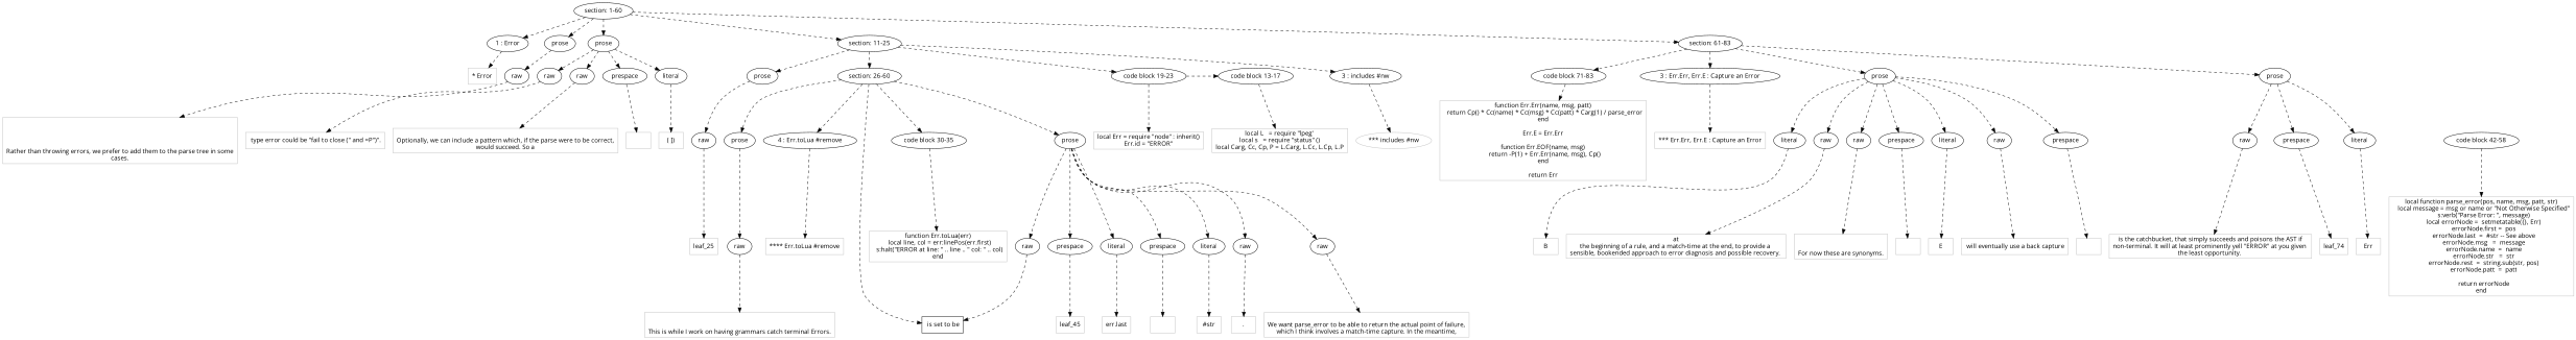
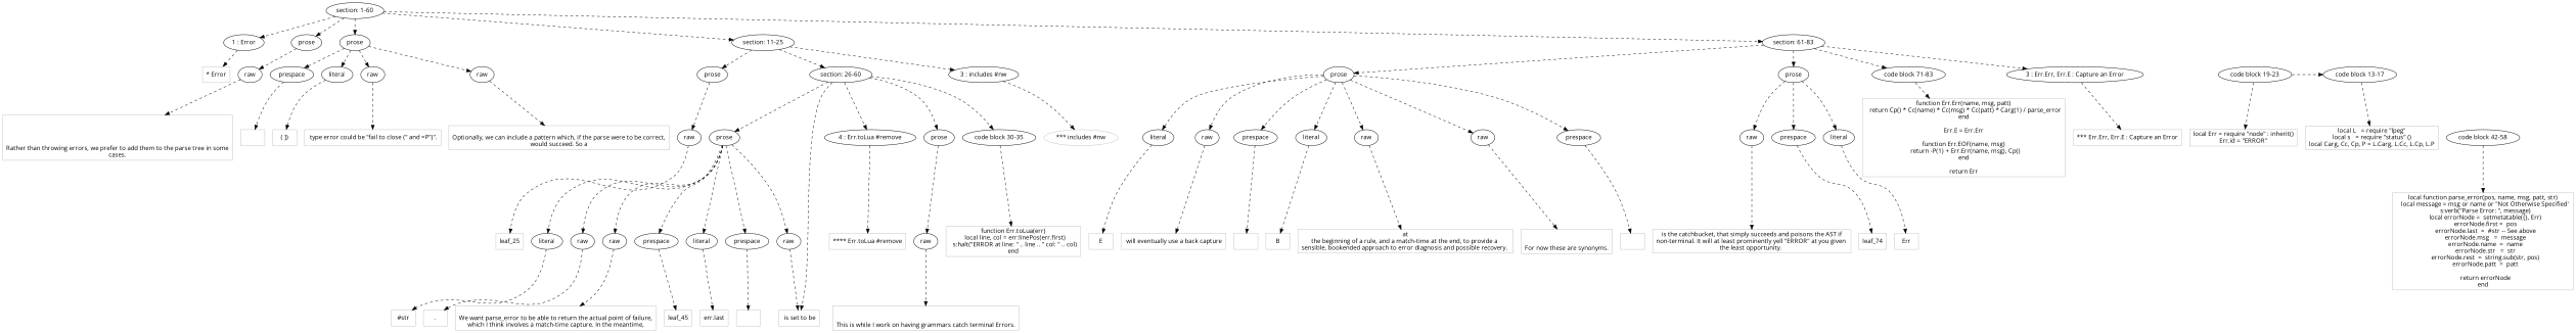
  digraph {
    fontname="Open Sans"
    node [fontname="Open Sans"]
    edge [fontname="Open Sans" style=dashed]
    n1 [label="section: 1-60"]
    n2 [label="1 : Error"]
    n3 [label=prose]
    n4 [label=prose]
    n5 [label="section: 11-25"]
    n6 [label="section: 61-83"]
    n7 [label=raw]
    n8 [label=raw]
    n9 [label=prespace]
    n10 [label=literal]
    n11 [label=raw]
    n12 [label="3 : includes #nw"]
    n13 [label=prose]
    n14 [label="code block 13-17"]
    n15 [label="code block 19-23"]
    n16 [label="section: 26-60"]
    n17 [label=raw]
    n18 [label="4 : Err.toLua #remove"]
    n19 [label=prose]
    n20 [label="code block 30-35"]
    n21 [label=prose]
    n22 [label="code block 42-58"]
    n23 [label=raw]
    n24 [label=raw]
    n25 [label=prespace]
    n26 [label=literal]
    n27 [label=raw]
    n28 [label=prespace]
    n29 [label=literal]
    n30 [label=raw]
    n31 [label="3 : Err.Err, Err.E : Capture an Error"]
    n32 [label=prose]
    n33 [label=prose]
    n34 [label="code block 71-83"]
    n35 [label=raw]
    n36 [label=prespace]
    n37 [label=literal]
    n38 [label=raw]
    n39 [label=prespace]
    n40 [label=literal]
    n41 [label=raw]
    n42 [label=prespace]
    n43 [label=literal]
    n44 [label=raw]
    n45 [color=Gray label="* Error" shape=rectangle]
    n46 [color=Gray label="\n\n\n\nRather than throwing errors, we prefer to add them to the parse tree in some\ncases.\n" shape=rectangle]
    n47 [color=Gray label="\nOptionally, we can include a pattern which, if the parse were to be correct,\nwould succeed. So a" shape=rectangle]
    n48 [color=Gray label=" " shape=rectangle]
    n49 [color=Gray label="( ])" shape=rectangle]
    n50 [color=Gray label=" type error could be \"fail to close (\" and =P\")\".\n" shape=rectangle]
    n51 [color=Gray label="*** includes #nw" shape=ellipse]
    n52 [color=Gray label="local L   = require \"lpeg\"\nlocal s   = require \"status\" ()\nlocal Carg, Cc, Cp, P = L.Carg, L.Cc, L.Cp, L.P" shape=rectangle]
    n53 [color=Gray label="local Err = require \"node\" : inherit()\nErr.id = \"ERROR\"" shape=rectangle]
-   n54 [color=black label=" is set to be" shape=rectangle]
+   n54 [color=Gray label=" is set to be" shape=rectangle]
    leaf_25 [color=Gray shape=rectangle]
    n56 [color=Gray label="**** Err.toLua #remove" shape=rectangle]
    n57 [color=Gray label="function Err.toLua(err)\n  local line, col = err:linePos(err.first)\n  s:halt(\"ERROR at line: \" .. line .. \" col: \" .. col)\nend" shape=rectangle]
    n58 [color=Gray label="local function parse_error(pos, name, msg, patt, str)\n   local message = msg or name or \"Not Otherwise Specified\"\n   s:verb(\"Parse Error: \", message)\n   local errorNode =  setmetatable({}, Err)\n   errorNode.first =  pos\n   errorNode.last  =  #str -- See above\n   errorNode.msg   =  message\n   errorNode.name  =  name\n   errorNode.str   =  str\n   errorNode.rest  =  string.sub(str, pos)\n   errorNode.patt  =  patt\n\n   return errorNode\nend\n" shape=rectangle]
    n59 [color=Gray label="\n\nThis is while I work on having grammars catch terminal Errors.\n" shape=rectangle]
    n60 [color=Gray label="\nWe want parse_error to be able to return the actual point of failure,\nwhich I think involves a match-time capture. In the meantime," shape=rectangle]
    leaf_45 [color=Gray shape=rectangle]
    n62 [color=Gray label="err.last" shape=rectangle]
    n63 [color=Gray label=" " shape=rectangle]
    n64 [color=Gray label="#str" shape=rectangle]
    n65 [color=Gray label=".\n" shape=rectangle]
    n66 [color=Gray label="*** Err.Err, Err.E : Capture an Error" shape=rectangle]
    n67 [color=Gray label="function Err.Err(name, msg, patt)\n  return Cp() * Cc(name) * Cc(msg) * Cc(patt) * Carg(1) / parse_error\nend\n\nErr.E = Err.Err\n\nfunction Err.EOF(name, msg)\n  return -P(1) + Err.Err(name, msg), Cp()\nend\n\nreturn Err" shape=rectangle]
    n68 [color=Gray label="\n\nFor now these are synonyms." shape=rectangle]
    n69 [color=Gray label=" " shape=rectangle]
    n70 [color=Gray label=E shape=rectangle]
    n71 [color=Gray label=" will eventually use a back capture" shape=rectangle]
    n72 [color=Gray label=" " shape=rectangle]
    n73 [color=Gray label=B shape=rectangle]
    n74 [color=Gray label=" at \nthe beginning of a rule, and a match-time at the end, to provide a \nsensible, bookended approach to error diagnosis and possible recovery. \n" shape=rectangle]
    leaf_74 [color=Gray shape=rectangle]
    n76 [color=Gray label=Err shape=rectangle]
    n77 [color=Gray label=" is the catchbucket, that simply succeeds and poisons the AST if \nnon-terminal. It will at least prominently yell \"ERROR\" at you given \nthe least opportunity. \n" shape=rectangle]
    subgraph sub_1 {
      rank=same
      n1
    }
    subgraph sub_2 {
      rank=same
      n2
      n3
      n4
      n5
      n6
    }
    subgraph sub_3 {
      rank=same
      n7
    }
    subgraph sub_4 {
      rank=same
      n8
      n9
      n10
      n11
    }
    subgraph sub_5 {
      rank=same
      n12
      n13
      n14
      n15
      n16
    }
    subgraph sub_6 {
      rank=same
      n17
    }
    subgraph sub_7 {
      rank=same
      n18
      n19
      n20
      n21
      n22
    }
    subgraph sub_8 {
      rank=same
      n23
    }
    subgraph sub_9 {
      rank=same
      n24
      n25
      n26
      n27
      n28
      n29
      n30
    }
    subgraph sub_10 {
      rank=same
      n31
      n32
      n33
      n34
    }
    subgraph sub_11 {
      rank=same
      n35
      n36
      n37
      n38
      n39
      n40
      n41
    }
    subgraph sub_12 {
      rank=same
      n42
      n43
      n44
    }
    n1 -> n2
    n1 -> n3
    n1 -> n4
    n1 -> n5
    n1 -> n6
    n2 -> n45
    n3 -> n7
    n4 -> n8
    n4 -> n9
    n4 -> n10
    n4 -> n11
    n5 -> n12
    n5 -> n13
-   n5 -> n15
    n5 -> n16
    n6 -> n31
    n6 -> n32
    n6 -> n33
    n6 -> n34
    n7 -> n46
    n8 -> n47
    n9 -> n48
    n10 -> n49
    n11 -> n50
    n12 -> n51
    n13 -> n17
    n14 -> n52
    n15 -> n14
    n15 -> n53
    n16 -> n18
    n16 -> n19
    n16 -> n20
    n16 -> n21
    n16 -> n54
    n17 -> leaf_25
    n18 -> n56
    n19 -> n23
    n20 -> n57
    n21 -> n24
    n21 -> n25
    n21 -> n26
    n21 -> n27
    n21 -> n28
    n21 -> n29
    n21 -> n30
    n22 -> n58
    n23 -> n59
    n24 -> n60
    n25 -> leaf_45
    n26 -> n62
    n27 -> n54
    n28 -> n63
    n29 -> n64
    n30 -> n65
    n31 -> n66
    n32 -> n35
    n32 -> n36
    n32 -> n37
    n32 -> n38
    n32 -> n39
    n32 -> n40
    n32 -> n41
    n33 -> n42
    n33 -> n43
    n33 -> n44
    n34 -> n67
    n35 -> n68
    n36 -> n69
    n37 -> n70
    n38 -> n71
    n39 -> n72
    n40 -> n73
    n41 -> n74
    n42 -> leaf_74
    n43 -> n76
    n44 -> n77
  }
